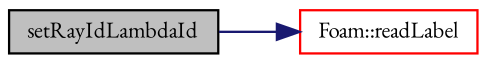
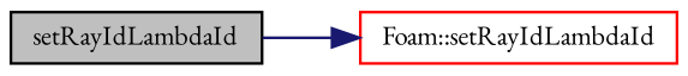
  digraph {
    rankdir=LR
    fontname="EB Garamond"
    node [fontname="EB Garamond" fontsize=10 shape=record]
    n1 [color=black fillcolor=grey75 fontcolor=black height=0.2 label=setRayIdLambdaId style=filled width=0.4]
-   n2 [color=red height=0.2 label="Foam::readLabel" width=0.4]
+   n2 [color=red height=0.2 label="Foam::setRayIdLambdaId" width=0.4]
    n1 -> n2 [color=midnightblue fontname="EB Garamond" fontsize=10 labelfontname=Helvetica labelfontsize=10 style=solid]
  }
